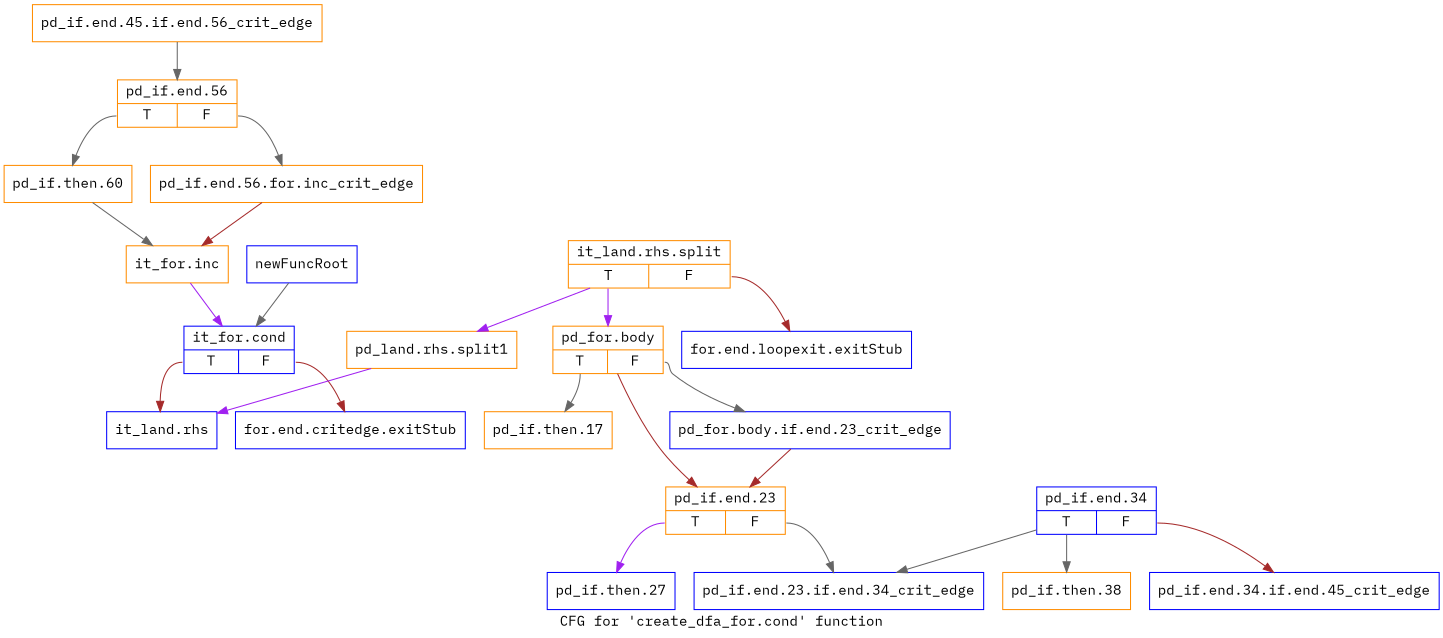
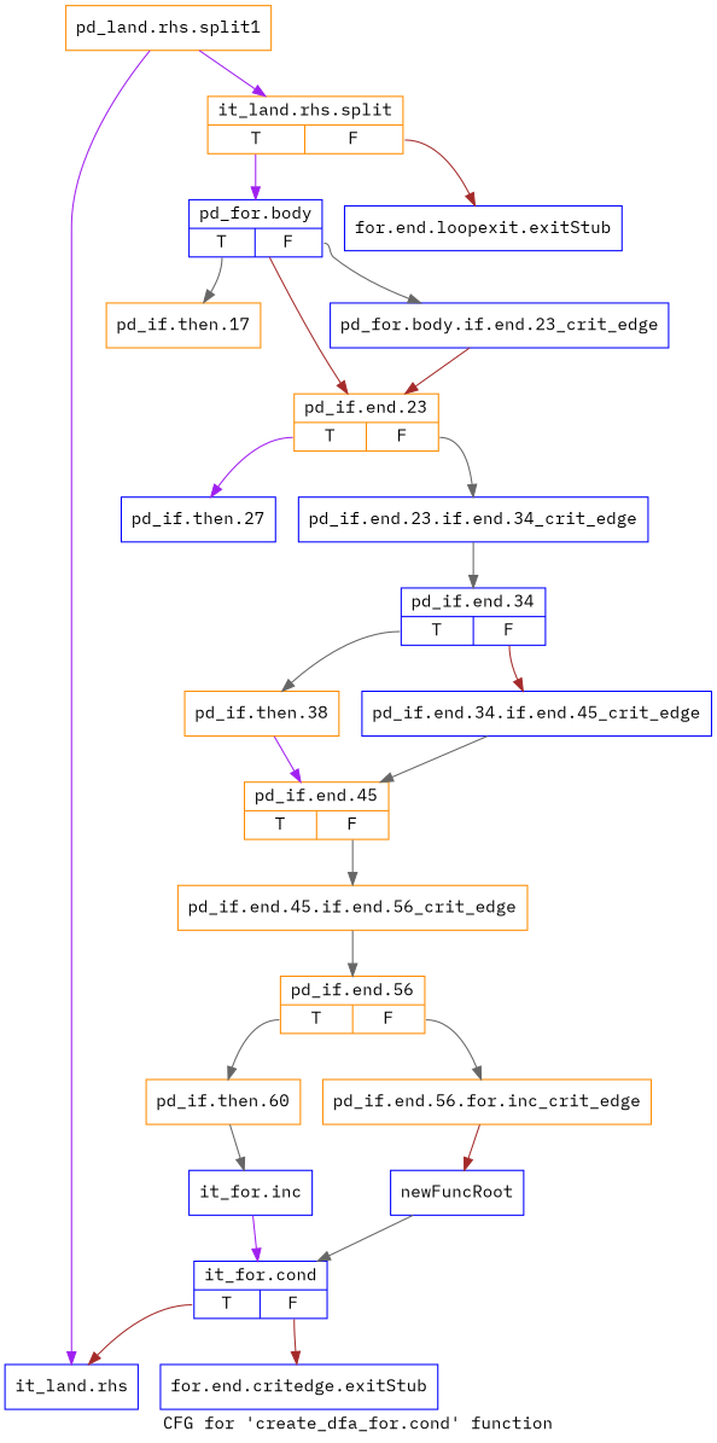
  digraph {
    fontname="IBM Plex Mono"
    label="CFG for 'create_dfa_for.cond' function"
    node [color=darkorange fontname="IBM Plex Mono" shape=record]
    edge [color=gray40 fontname="IBM Plex Mono"]
    n1 [color=blue label="{newFuncRoot}"]
    n2 [color=blue label="{it_for.cond|{<s0>T|<s1>F}}"]
    n3 [color=blue label="{for.end.critedge.exitStub}"]
    n4 [color=blue label="{it_land.rhs}"]
    n5 [color=blue label="{for.end.loopexit.exitStub}"]
    n6 [label="{pd_land.rhs.split1}"]
    n7 [label="{it_land.rhs.split|{<s0>T|<s1>F}}"]
-   n8 [label="{pd_for.body|{<s0>T|<s1>F}}"]
+   n8 [color=blue label="{pd_for.body|{<s0>T|<s1>F}}"]
    n9 [label="{pd_if.then.17}"]
    n10 [color=blue label="{pd_for.body.if.end.23_crit_edge}"]
    n11 [label="{pd_if.end.23|{<s0>T|<s1>F}}"]
    n12 [color=blue label="{pd_if.then.27}"]
    n13 [color=blue label="{pd_if.end.23.if.end.34_crit_edge}"]
    n14 [color=blue label="{pd_if.end.34|{<s0>T|<s1>F}}"]
    n15 [label="{pd_if.then.38}"]
    n16 [color=blue label="{pd_if.end.34.if.end.45_crit_edge}"]
+   n17 [label="{pd_if.end.45|{<s0>T|<s1>F}}"]
    n18 [label="{pd_if.end.45.if.end.56_crit_edge}"]
    n19 [label="{pd_if.end.56|{<s0>T|<s1>F}}"]
    n20 [label="{pd_if.then.60}"]
    n21 [label="{pd_if.end.56.for.inc_crit_edge}"]
-   n22 [label="{it_for.inc}"]
+   n22 [color=blue label="{it_for.inc}"]
    n1 -> n2
    n2 -> n3 [color=brown tailport=s1]
    n2 -> n4 [color=brown tailport=s0]
    n6 -> n4 [color=purple]
-   n7 -> n6 [color=purple]
+   n6 -> n7 [color=purple]
    n7 -> n5 [color=brown tailport=s1]
    n7 -> n8 [color=purple tailport=s0]
    n8 -> n9 [tailport=s0]
    n8 -> n10 [tailport=s1]
    n8 -> n11 [color=brown]
    n10 -> n11 [color=brown]
    n11 -> n12 [color=purple tailport=s0]
    n11 -> n13 [tailport=s1]
-   n14 -> n13
+   n13 -> n14
    n14 -> n15 [tailport=s0]
    n14 -> n16 [color=brown tailport=s1]
+   n15 -> n17 [color=purple]
+   n16 -> n17
+   n17 -> n18 [tailport=s1]
    n18 -> n19
    n19 -> n20 [tailport=s0]
    n19 -> n21 [tailport=s1]
    n20 -> n22
-   n21 -> n22 [color=brown]
+   n21 -> n1 [color=brown]
    n22 -> n2 [color=purple]
  }
